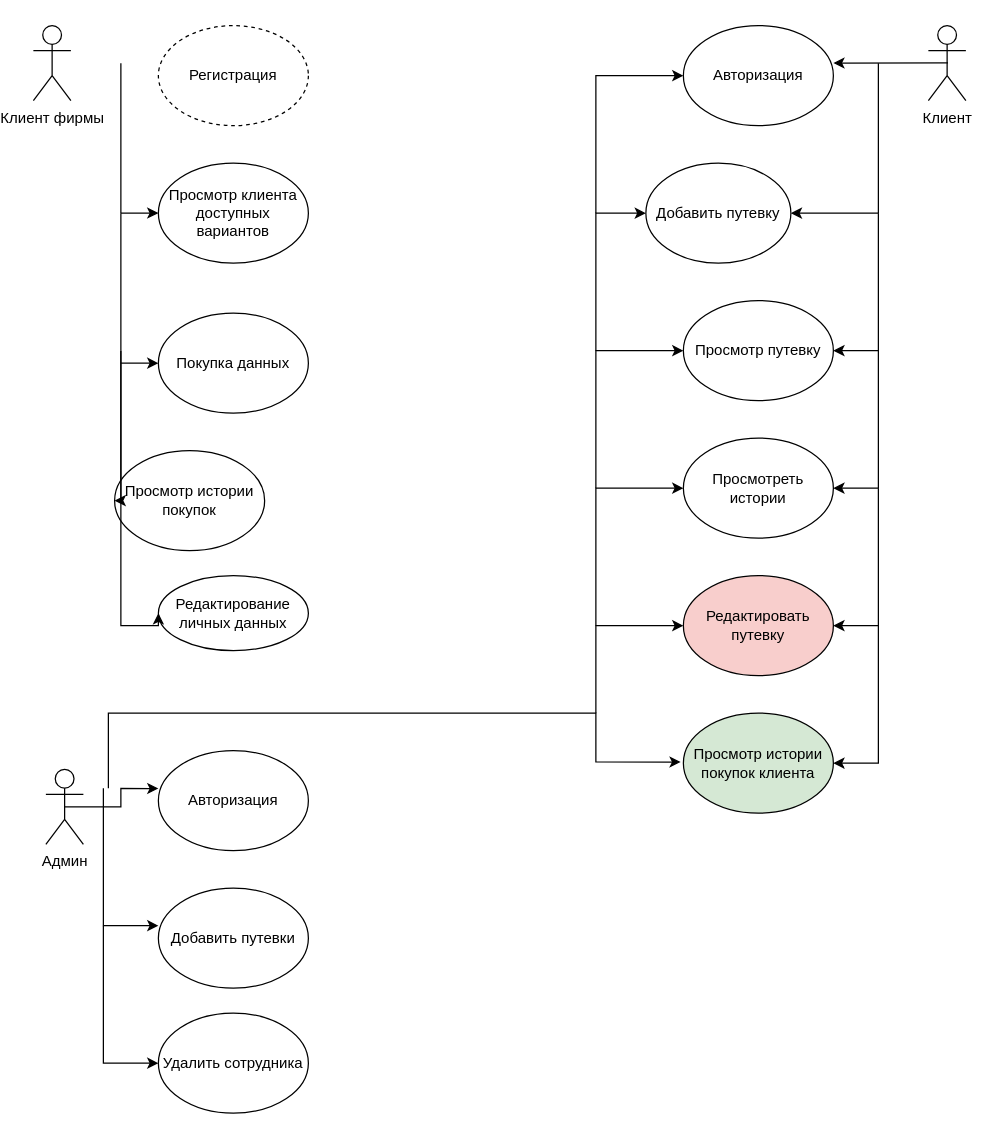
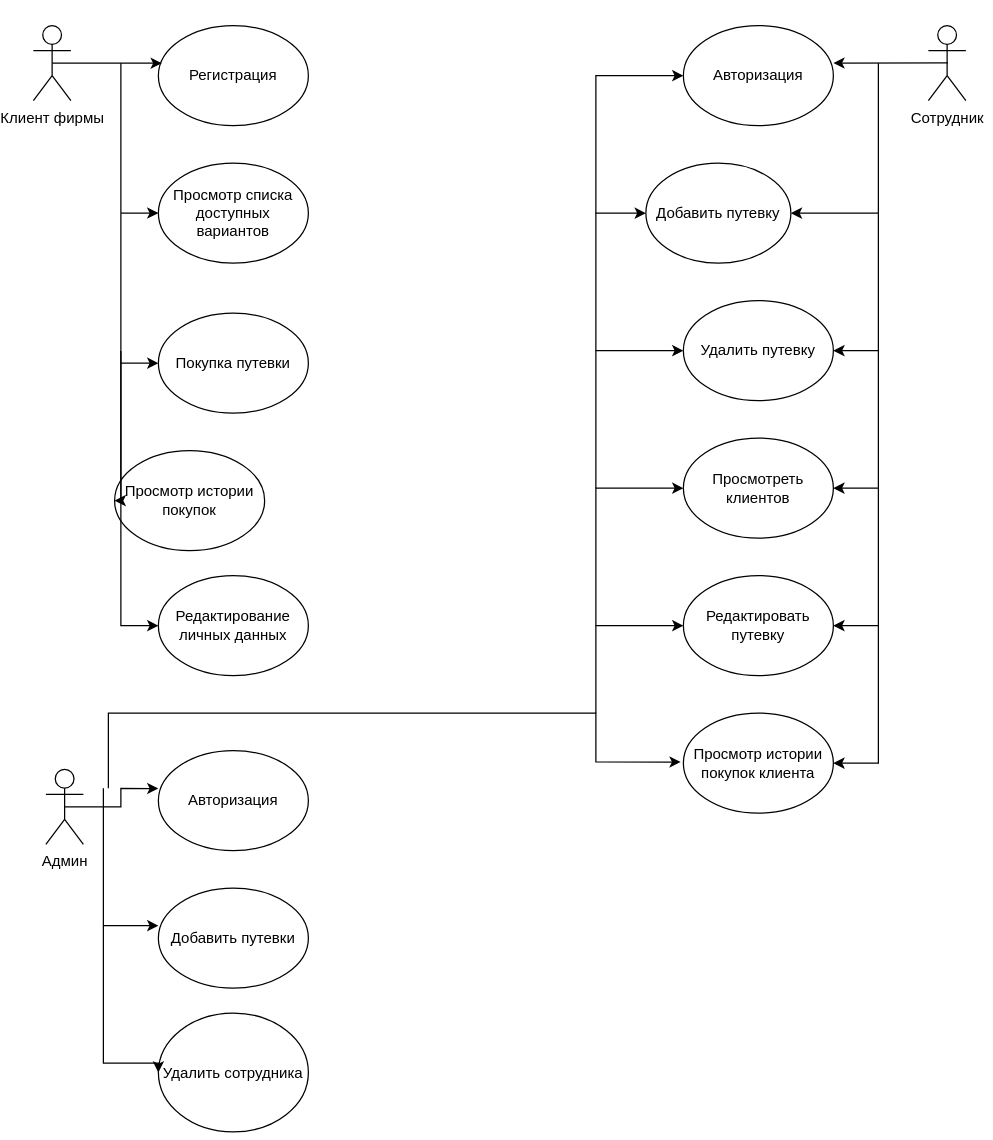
  <mxCell id="0" />
  <mxCell id="1" parent="0" />
  <mxCell id="2" value="Клиент фирмы" style="shape=umlActor;verticalLabelPosition=bottom;verticalAlign=top;html=1;outlineConnect=0;" parent="1" vertex="1"><mxGeometry x="20" y="20" width="30" height="60" as="geometry" /></mxCell>
- <mxCell id="3" value="Клиент" style="shape=umlActor;verticalLabelPosition=bottom;verticalAlign=top;html=1;outlineConnect=0;" parent="1" vertex="1"><mxGeometry x="736" y="20" width="30" height="60" as="geometry" /></mxCell>
- <mxCell id="4" value="Регистрация" style="ellipse;whiteSpace=wrap;html=1;dashed=1;" parent="1" vertex="1"><mxGeometry x="120" y="20" width="120" height="80" as="geometry" /></mxCell>
- <mxCell id="5" value="Просмотр клиента доступных вариантов" style="ellipse;whiteSpace=wrap;html=1;" parent="1" vertex="1"><mxGeometry x="120" y="130" width="120" height="80" as="geometry" /></mxCell>
+ <mxCell id="3" value="Сотрудник" style="shape=umlActor;verticalLabelPosition=bottom;verticalAlign=top;html=1;outlineConnect=0;" parent="1" vertex="1"><mxGeometry x="736" y="20" width="30" height="60" as="geometry" /></mxCell>
+ <mxCell id="4" value="Регистрация" style="ellipse;whiteSpace=wrap;html=1;" parent="1" vertex="1"><mxGeometry x="120" y="20" width="120" height="80" as="geometry" /></mxCell>
+ <mxCell id="5" value="Просмотр списка доступных вариантов" style="ellipse;whiteSpace=wrap;html=1;" parent="1" vertex="1"><mxGeometry x="120" y="130" width="120" height="80" as="geometry" /></mxCell>
  <mxCell id="6" value="Авторизация" style="ellipse;whiteSpace=wrap;html=1;" parent="1" vertex="1"><mxGeometry x="540" y="20" width="120" height="80" as="geometry" /></mxCell>
  <mxCell id="7" style="edgeStyle=orthogonalEdgeStyle;rounded=0;orthogonalLoop=1;jettySize=auto;html=1;entryX=1;entryY=0.5;entryDx=0;entryDy=0;" parent="1" target="8" edge="1"><mxGeometry relative="1" as="geometry"><mxPoint x="660" y="170" as="targetPoint" /><mxPoint x="696" y="50" as="sourcePoint" /><Array as="points"><mxPoint x="696" y="170" /></Array></mxGeometry></mxCell>
  <mxCell id="8" value="Добавить путевку" style="ellipse;whiteSpace=wrap;html=1;" parent="1" vertex="1"><mxGeometry x="510" y="130" width="116" height="80" as="geometry" /></mxCell>
  <mxCell id="9" style="edgeStyle=orthogonalEdgeStyle;rounded=0;orthogonalLoop=1;jettySize=auto;html=1;entryX=1;entryY=0.5;entryDx=0;entryDy=0;" parent="1" target="10" edge="1"><mxGeometry relative="1" as="geometry"><mxPoint x="661" y="279" as="targetPoint" /><mxPoint x="696" y="170" as="sourcePoint" /><Array as="points"><mxPoint x="696" y="280" /></Array></mxGeometry></mxCell>
- <mxCell id="10" value="Просмотр путевку" style="ellipse;whiteSpace=wrap;html=1;" parent="1" vertex="1"><mxGeometry x="540" y="240" width="120" height="80" as="geometry" /></mxCell>
+ <mxCell id="10" value="Удалить путевку" style="ellipse;whiteSpace=wrap;html=1;" parent="1" vertex="1"><mxGeometry x="540" y="240" width="120" height="80" as="geometry" /></mxCell>
+ <mxCell id="11" style="edgeStyle=orthogonalEdgeStyle;rounded=0;orthogonalLoop=1;jettySize=auto;html=1;exitX=0.5;exitY=0.5;exitDx=0;exitDy=0;exitPerimeter=0;entryX=0.023;entryY=0.376;entryDx=0;entryDy=0;entryPerimeter=0;" parent="1" source="2" target="4" edge="1"><mxGeometry relative="1" as="geometry"><mxPoint x="110" y="50" as="targetPoint" /><Array as="points"><mxPoint x="80" y="50" /></Array></mxGeometry></mxCell>
  <mxCell id="12" style="edgeStyle=orthogonalEdgeStyle;rounded=0;orthogonalLoop=1;jettySize=auto;html=1;exitX=0.5;exitY=0.5;exitDx=0;exitDy=0;exitPerimeter=0;entryX=0.994;entryY=0.376;entryDx=0;entryDy=0;entryPerimeter=0;" parent="1" edge="1"><mxGeometry relative="1" as="geometry"><mxPoint x="751.72" y="49.86" as="sourcePoint" /><mxPoint x="660" y="49.94" as="targetPoint" /></mxGeometry></mxCell>
  <mxCell id="13" value="" style="endArrow=classic;html=1;rounded=0;" parent="1" edge="1"><mxGeometry width="50" height="50" relative="1" as="geometry"><mxPoint x="90" y="170" as="sourcePoint" /><mxPoint x="120" y="169.97" as="targetPoint" /></mxGeometry></mxCell>
  <mxCell id="14" value="" style="endArrow=none;html=1;rounded=0;" parent="1" edge="1"><mxGeometry width="50" height="50" relative="1" as="geometry"><mxPoint x="90" y="170" as="sourcePoint" /><mxPoint x="90" y="50" as="targetPoint" /><Array as="points"><mxPoint x="90" y="140" /></Array></mxGeometry></mxCell>
  <mxCell id="15" value="" style="endArrow=none;html=1;rounded=0;" parent="1" edge="1"><mxGeometry width="50" height="50" relative="1" as="geometry"><mxPoint x="90" y="280" as="sourcePoint" /><mxPoint x="90" y="170" as="targetPoint" /><Array as="points"><mxPoint x="90" y="230" /></Array></mxGeometry></mxCell>
- <mxCell id="16" value="Просмотреть истории" style="ellipse;whiteSpace=wrap;html=1;" parent="1" vertex="1"><mxGeometry x="540" y="350" width="120" height="80" as="geometry" /></mxCell>
- <mxCell id="17" value="Редактировать путевку" style="ellipse;whiteSpace=wrap;html=1;fillColor=#f8cecc;" parent="1" vertex="1"><mxGeometry x="540" y="460" width="120" height="80" as="geometry" /></mxCell>
+ <mxCell id="16" value="Просмотреть клиентов" style="ellipse;whiteSpace=wrap;html=1;" parent="1" vertex="1"><mxGeometry x="540" y="350" width="120" height="80" as="geometry" /></mxCell>
+ <mxCell id="17" value="Редактировать путевку" style="ellipse;whiteSpace=wrap;html=1;" parent="1" vertex="1"><mxGeometry x="540" y="460" width="120" height="80" as="geometry" /></mxCell>
  <mxCell id="18" value="Авторизация" style="ellipse;whiteSpace=wrap;html=1;" parent="1" vertex="1"><mxGeometry x="120" y="600" width="120" height="80" as="geometry" /></mxCell>
  <mxCell id="19" value="Добавить путевки" style="ellipse;whiteSpace=wrap;html=1;" parent="1" vertex="1"><mxGeometry x="120" y="710" width="120" height="80" as="geometry" /></mxCell>
- <mxCell id="20" value="Удалить сотрудника" style="ellipse;whiteSpace=wrap;html=1;" parent="1" vertex="1"><mxGeometry x="120" y="810" width="120" height="80" as="geometry" /></mxCell>
+ <mxCell id="20" value="Удалить сотрудника" style="ellipse;whiteSpace=wrap;html=1;" parent="1" vertex="1"><mxGeometry x="120" y="810" width="120" height="95" as="geometry" /></mxCell>
  <mxCell id="21" style="edgeStyle=orthogonalEdgeStyle;rounded=0;orthogonalLoop=1;jettySize=auto;html=1;entryX=1;entryY=0.5;entryDx=0;entryDy=0;" parent="1" edge="1"><mxGeometry relative="1" as="geometry"><mxPoint x="660" y="390" as="targetPoint" /><mxPoint x="696" y="280" as="sourcePoint" /><Array as="points"><mxPoint x="696" y="390" /></Array></mxGeometry></mxCell>
  <mxCell id="22" style="edgeStyle=orthogonalEdgeStyle;rounded=0;orthogonalLoop=1;jettySize=auto;html=1;entryX=1;entryY=0.5;entryDx=0;entryDy=0;" parent="1" edge="1"><mxGeometry relative="1" as="geometry"><mxPoint x="660" y="500" as="targetPoint" /><mxPoint x="696" y="390" as="sourcePoint" /><Array as="points"><mxPoint x="696" y="500" /></Array></mxGeometry></mxCell>
  <mxCell id="23" style="edgeStyle=orthogonalEdgeStyle;rounded=0;orthogonalLoop=1;jettySize=auto;html=1;" parent="1" edge="1"><mxGeometry relative="1" as="geometry"><mxPoint x="120" y="740" as="targetPoint" /><mxPoint x="76" y="630" as="sourcePoint" /><Array as="points"><mxPoint x="76" y="740" /></Array></mxGeometry></mxCell>
  <mxCell id="24" style="edgeStyle=orthogonalEdgeStyle;rounded=0;orthogonalLoop=1;jettySize=auto;html=1;entryX=0;entryY=0.5;entryDx=0;entryDy=0;" parent="1" target="20" edge="1"><mxGeometry relative="1" as="geometry"><mxPoint x="40" y="850" as="targetPoint" /><mxPoint x="76" y="740" as="sourcePoint" /><Array as="points"><mxPoint x="76" y="850" /></Array></mxGeometry></mxCell>
  <mxCell id="25" value="Админ" style="shape=umlActor;verticalLabelPosition=bottom;verticalAlign=top;html=1;outlineConnect=0;" parent="1" vertex="1"><mxGeometry x="30" y="615" width="30" height="60" as="geometry" /></mxCell>
  <mxCell id="26" style="edgeStyle=orthogonalEdgeStyle;rounded=0;orthogonalLoop=1;jettySize=auto;html=1;exitX=0.5;exitY=0.5;exitDx=0;exitDy=0;exitPerimeter=0;entryX=0;entryY=0.379;entryDx=0;entryDy=0;entryPerimeter=0;" parent="1" source="25" target="18" edge="1"><mxGeometry relative="1" as="geometry" /></mxCell>
  <mxCell id="27" value="Просмотр истории покупок" style="ellipse;whiteSpace=wrap;html=1;" parent="1" vertex="1"><mxGeometry x="85" y="360" width="120" height="80" as="geometry" /></mxCell>
  <mxCell id="28" style="edgeStyle=orthogonalEdgeStyle;rounded=0;orthogonalLoop=1;jettySize=auto;html=1;entryX=0;entryY=0.5;entryDx=0;entryDy=0;" parent="1" target="27" edge="1"><mxGeometry relative="1" as="geometry"><mxPoint x="50" y="390" as="targetPoint" /><mxPoint x="90" y="280" as="sourcePoint" /><Array as="points"><mxPoint x="90" y="400" /></Array></mxGeometry></mxCell>
- <mxCell id="29" value="Просмотр истории покупок клиента" style="ellipse;whiteSpace=wrap;html=1;fillColor=#d5e8d4;" parent="1" vertex="1"><mxGeometry x="540" y="570" width="120" height="80" as="geometry" /></mxCell>
+ <mxCell id="29" value="Просмотр истории покупок клиента" style="ellipse;whiteSpace=wrap;html=1;" parent="1" vertex="1"><mxGeometry x="540" y="570" width="120" height="80" as="geometry" /></mxCell>
  <mxCell id="30" style="edgeStyle=orthogonalEdgeStyle;rounded=0;orthogonalLoop=1;jettySize=auto;html=1;entryX=1;entryY=0.5;entryDx=0;entryDy=0;" parent="1" edge="1"><mxGeometry relative="1" as="geometry"><mxPoint x="660" y="610" as="targetPoint" /><mxPoint x="696" y="500" as="sourcePoint" /><Array as="points"><mxPoint x="696" y="610" /></Array></mxGeometry></mxCell>
- <mxCell id="31" value="Редактирование личных данных" style="ellipse;whiteSpace=wrap;html=1;" parent="1" vertex="1"><mxGeometry x="120" y="460" width="120" height="60" as="geometry" /></mxCell>
+ <mxCell id="31" value="Редактирование личных данных" style="ellipse;whiteSpace=wrap;html=1;" parent="1" vertex="1"><mxGeometry x="120" y="460" width="120" height="80" as="geometry" /></mxCell>
  <mxCell id="32" style="edgeStyle=orthogonalEdgeStyle;rounded=0;orthogonalLoop=1;jettySize=auto;html=1;entryX=0;entryY=0.5;entryDx=0;entryDy=0;" parent="1" target="31" edge="1"><mxGeometry relative="1" as="geometry"><mxPoint x="120" y="485" as="targetPoint" /><mxPoint x="90" y="280" as="sourcePoint" /><Array as="points"><mxPoint x="90" y="500" /></Array></mxGeometry></mxCell>
  <mxCell id="33" style="edgeStyle=orthogonalEdgeStyle;rounded=0;orthogonalLoop=1;jettySize=auto;html=1;entryX=-0.018;entryY=0.489;entryDx=0;entryDy=0;entryPerimeter=0;" parent="1" target="29" edge="1"><mxGeometry relative="1" as="geometry"><mxPoint x="290" y="630" as="targetPoint" /><mxPoint x="80" y="630" as="sourcePoint" /><Array as="points"><mxPoint x="80" y="570" /><mxPoint x="470" y="570" /><mxPoint x="470" y="610" /><mxPoint x="538" y="610" /></Array></mxGeometry></mxCell>
  <mxCell id="34" style="edgeStyle=orthogonalEdgeStyle;rounded=0;orthogonalLoop=1;jettySize=auto;html=1;entryX=0;entryY=0.5;entryDx=0;entryDy=0;" parent="1" target="17" edge="1"><mxGeometry relative="1" as="geometry"><mxPoint x="404" y="539.97" as="targetPoint" /><mxPoint x="470" y="570" as="sourcePoint" /><Array as="points"><mxPoint x="470" y="500" /></Array></mxGeometry></mxCell>
  <mxCell id="35" style="edgeStyle=orthogonalEdgeStyle;rounded=0;orthogonalLoop=1;jettySize=auto;html=1;entryX=0;entryY=0.5;entryDx=0;entryDy=0;" parent="1" target="16" edge="1"><mxGeometry relative="1" as="geometry"><mxPoint x="520" y="400" as="targetPoint" /><mxPoint x="470" y="500" as="sourcePoint" /><Array as="points"><mxPoint x="470" y="390" /></Array></mxGeometry></mxCell>
  <mxCell id="36" style="edgeStyle=orthogonalEdgeStyle;rounded=0;orthogonalLoop=1;jettySize=auto;html=1;entryX=0;entryY=0.5;entryDx=0;entryDy=0;" parent="1" target="10" edge="1"><mxGeometry relative="1" as="geometry"><mxPoint x="536" y="280" as="targetPoint" /><mxPoint x="470" y="390" as="sourcePoint" /><Array as="points"><mxPoint x="470" y="280" /></Array></mxGeometry></mxCell>
  <mxCell id="37" style="edgeStyle=orthogonalEdgeStyle;rounded=0;orthogonalLoop=1;jettySize=auto;html=1;entryX=0;entryY=0.5;entryDx=0;entryDy=0;" parent="1" target="8" edge="1"><mxGeometry relative="1" as="geometry"><mxPoint x="420" y="260" as="targetPoint" /><mxPoint x="470" y="280" as="sourcePoint" /><Array as="points"><mxPoint x="470" y="170" /></Array></mxGeometry></mxCell>
  <mxCell id="38" style="edgeStyle=orthogonalEdgeStyle;rounded=0;orthogonalLoop=1;jettySize=auto;html=1;entryX=0;entryY=0.5;entryDx=0;entryDy=0;" parent="1" target="6" edge="1"><mxGeometry relative="1" as="geometry"><mxPoint x="380" y="170" as="targetPoint" /><mxPoint x="470" y="170" as="sourcePoint" /><Array as="points"><mxPoint x="480" y="60" /><mxPoint x="480" y="60" /></Array></mxGeometry></mxCell>
- <mxCell id="39" value="Покупка данных" style="ellipse;whiteSpace=wrap;html=1;" vertex="1" parent="1"><mxGeometry x="120" y="250" width="120" height="80" as="geometry" /></mxCell>
+ <mxCell id="39" value="Покупка путевки" style="ellipse;whiteSpace=wrap;html=1;" vertex="1" parent="1"><mxGeometry x="120" y="250" width="120" height="80" as="geometry" /></mxCell>
  <mxCell id="40" value="" style="endArrow=classic;html=1;rounded=0;" edge="1" parent="1"><mxGeometry width="50" height="50" relative="1" as="geometry"><mxPoint x="90" y="290" as="sourcePoint" /><mxPoint x="120" y="290" as="targetPoint" /></mxGeometry></mxCell>
